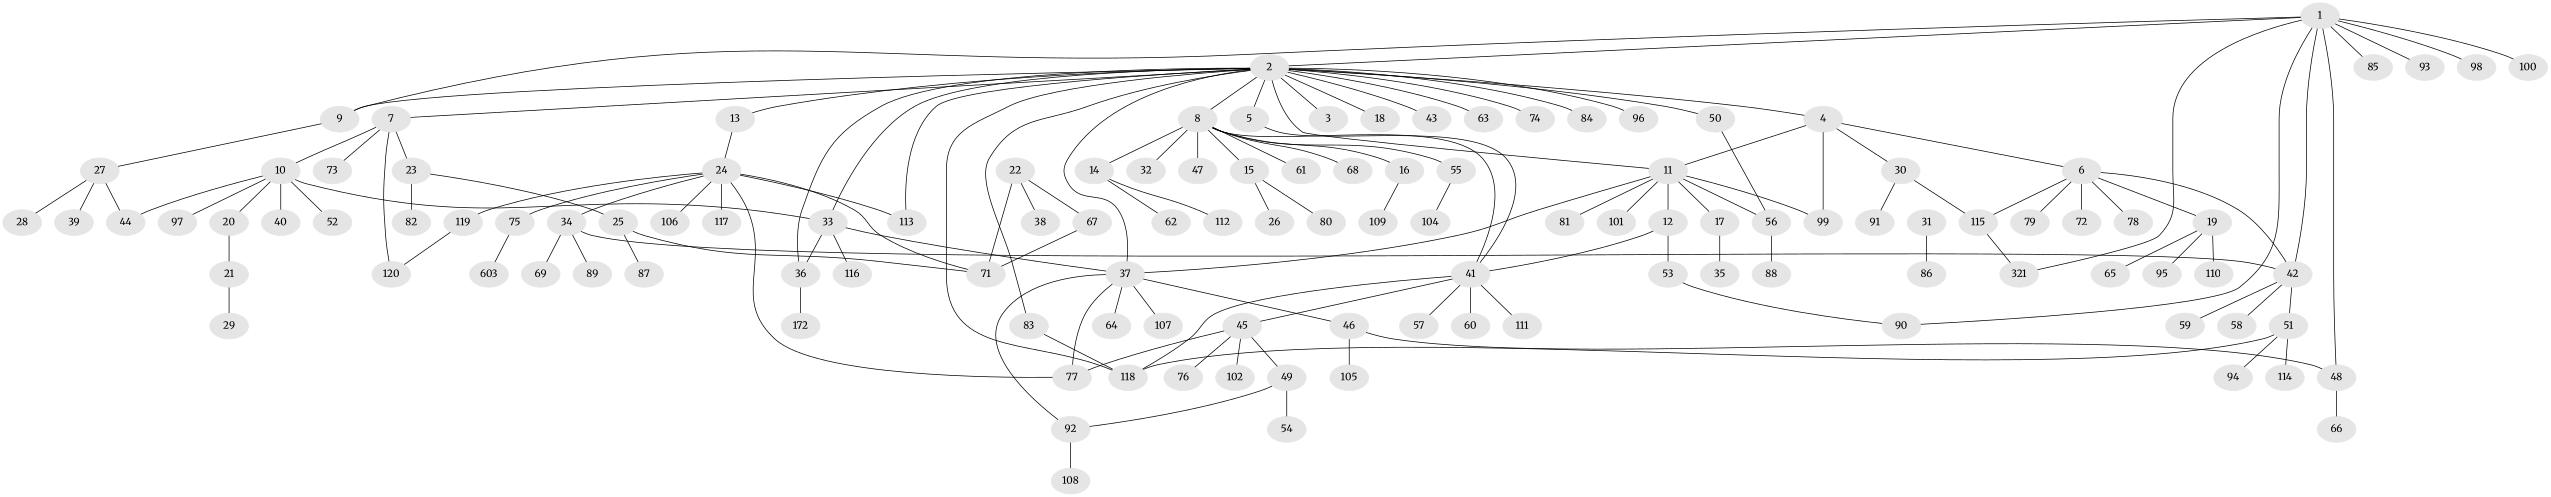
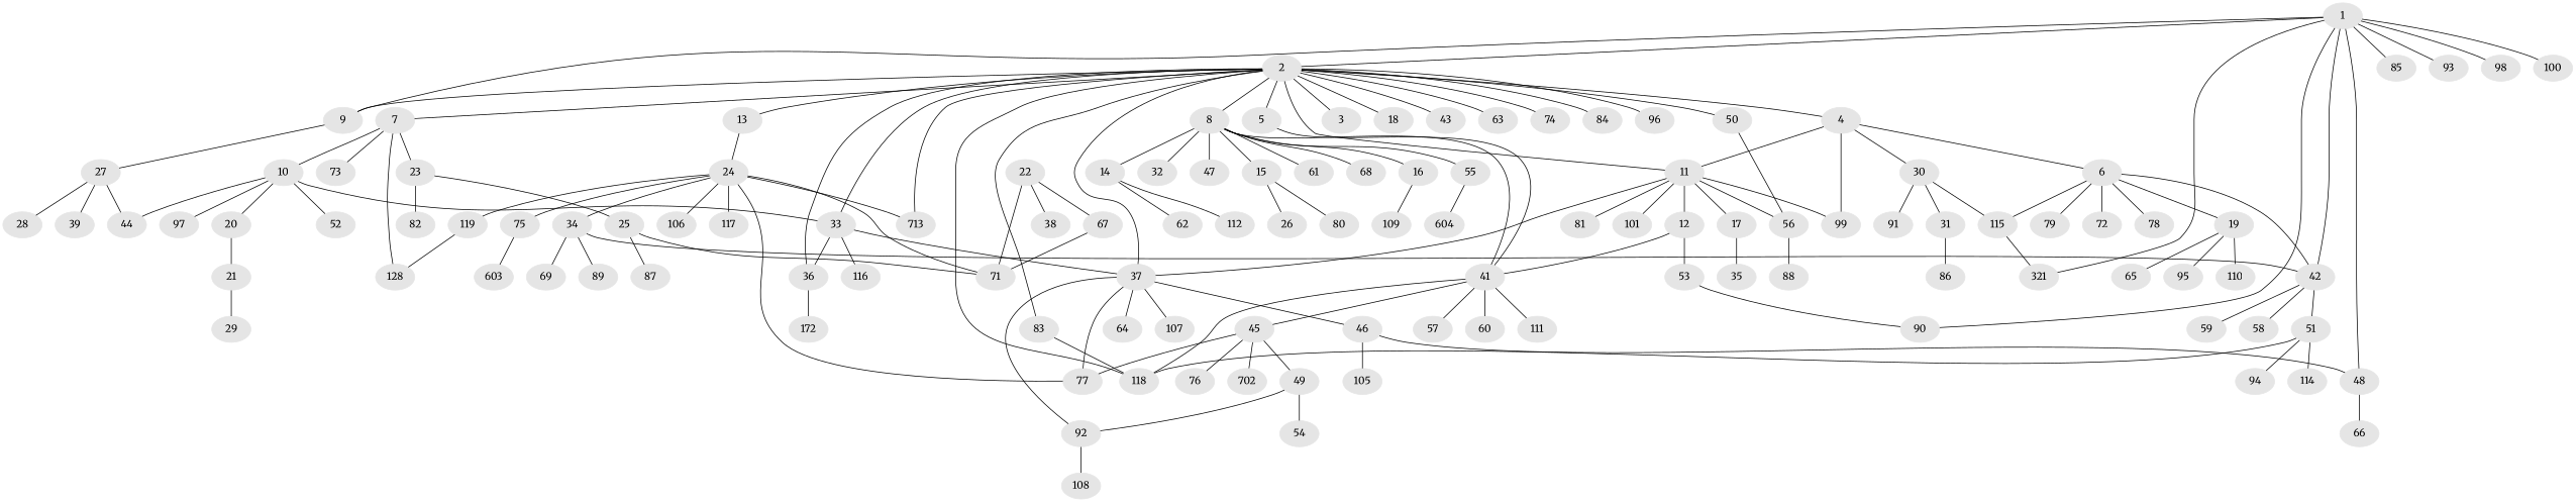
  graph {
    fontname=Merriweather
    node [color=gray90 fontname=Merriweather style=filled]
    edge [fontname=Merriweather]
    1
    2
    9
    42
    48
    85
    90
    93
    98
    100
    n11 [label=321]
    3
    4
    5
    7
    8
    11
    13
    18
    33
    36
    37
    43
    50
    63
    74
    83
    84
    96
-   113
+   113 [label=713]
    118
    27
    51
    58
    59
    66
    6
    30
    99
    41
    10
    23
    73
-   120
+   120 [label=128]
    14
    15
    16
    32
    47
    55
    61
    68
    12
    17
    56
    81
    101
    24
    116
    n60 [label=172]
    77
    46
    64
    92
    107
    19
    72
    78
    79
    115
    31
    91
    45
    57
    60
    111
    65
    95
    110
    20
-   40
    44
    52
    97
    25
    82
    62
    112
    26
    80
    109
    22
    38
    67
    71
-   104
+   104 [label=604]
    28
    39
    21
    53
    35
    88
    34
    75
    106
    117
    119
    29
    87
    69
    89
    n112 [label=603]
    86
    105
    108
    49
    76
-   102
+   102 [label=702]
    94
    114
    54
    1 -- 2
    1 -- 9
    1 -- 42
    1 -- 48
    1 -- 85
    1 -- 90
    1 -- 93
    1 -- 98
    1 -- 100
    1 -- n11
    2 -- 9
    2 -- 3
    2 -- 4
    2 -- 5
    2 -- 7
    2 -- 8
    2 -- 11
    2 -- 13
    2 -- 18
    2 -- 33
    2 -- 36
    2 -- 37
    2 -- 43
    2 -- 50
    2 -- 63
    2 -- 74
    2 -- 83
    2 -- 84
    2 -- 96
    2 -- 113
    2 -- 118
    9 -- 27
    42 -- 51
    42 -- 58
    42 -- 59
    48 -- 66
    4 -- 11
    4 -- 6
    4 -- 30
    4 -- 99
    5 -- 41
    7 -- 10
    7 -- 23
    7 -- 73
    7 -- 120
    8 -- 41
    8 -- 14
    8 -- 15
    8 -- 16
    8 -- 32
    8 -- 47
    8 -- 55
    8 -- 61
    8 -- 68
    11 -- 37
    11 -- 99
    11 -- 12
    11 -- 17
    11 -- 56
    11 -- 81
    11 -- 101
    13 -- 24
    33 -- 36
    33 -- 37
    33 -- 116
    36 -- n60
    37 -- 77
    37 -- 46
    37 -- 64
    37 -- 92
    37 -- 107
    50 -- 56
    83 -- 118
    27 -- 44
    27 -- 28
    27 -- 39
    51 -- 118
    51 -- 94
    51 -- 114
    6 -- 42
    6 -- 19
    6 -- 72
    6 -- 78
    6 -- 79
    6 -- 115
    30 -- 115
+   30 -- 31
    30 -- 91
    41 -- 118
    41 -- 45
    41 -- 57
    41 -- 60
    41 -- 111
    10 -- 33
    10 -- 20
-   10 -- 40
    10 -- 44
    10 -- 52
    10 -- 97
    23 -- 25
    23 -- 82
    14 -- 62
    14 -- 112
    15 -- 26
    15 -- 80
    16 -- 109
    55 -- 104
    12 -- 41
    12 -- 53
    17 -- 35
    56 -- 88
    24 -- 113
    24 -- 77
    24 -- 71
    24 -- 34
    24 -- 75
    24 -- 106
    24 -- 117
    24 -- 119
    46 -- 48
    46 -- 105
    92 -- 108
    19 -- 65
    19 -- 95
    19 -- 110
    115 -- n11
    31 -- 86
    45 -- 77
    45 -- 49
    45 -- 76
    45 -- 102
    20 -- 21
    25 -- 71
    25 -- 87
    22 -- 38
    22 -- 67
    22 -- 71
    67 -- 71
    21 -- 29
    53 -- 90
    34 -- 42
    34 -- 69
    34 -- 89
    75 -- n112
    119 -- 120
    49 -- 92
    49 -- 54
  }
